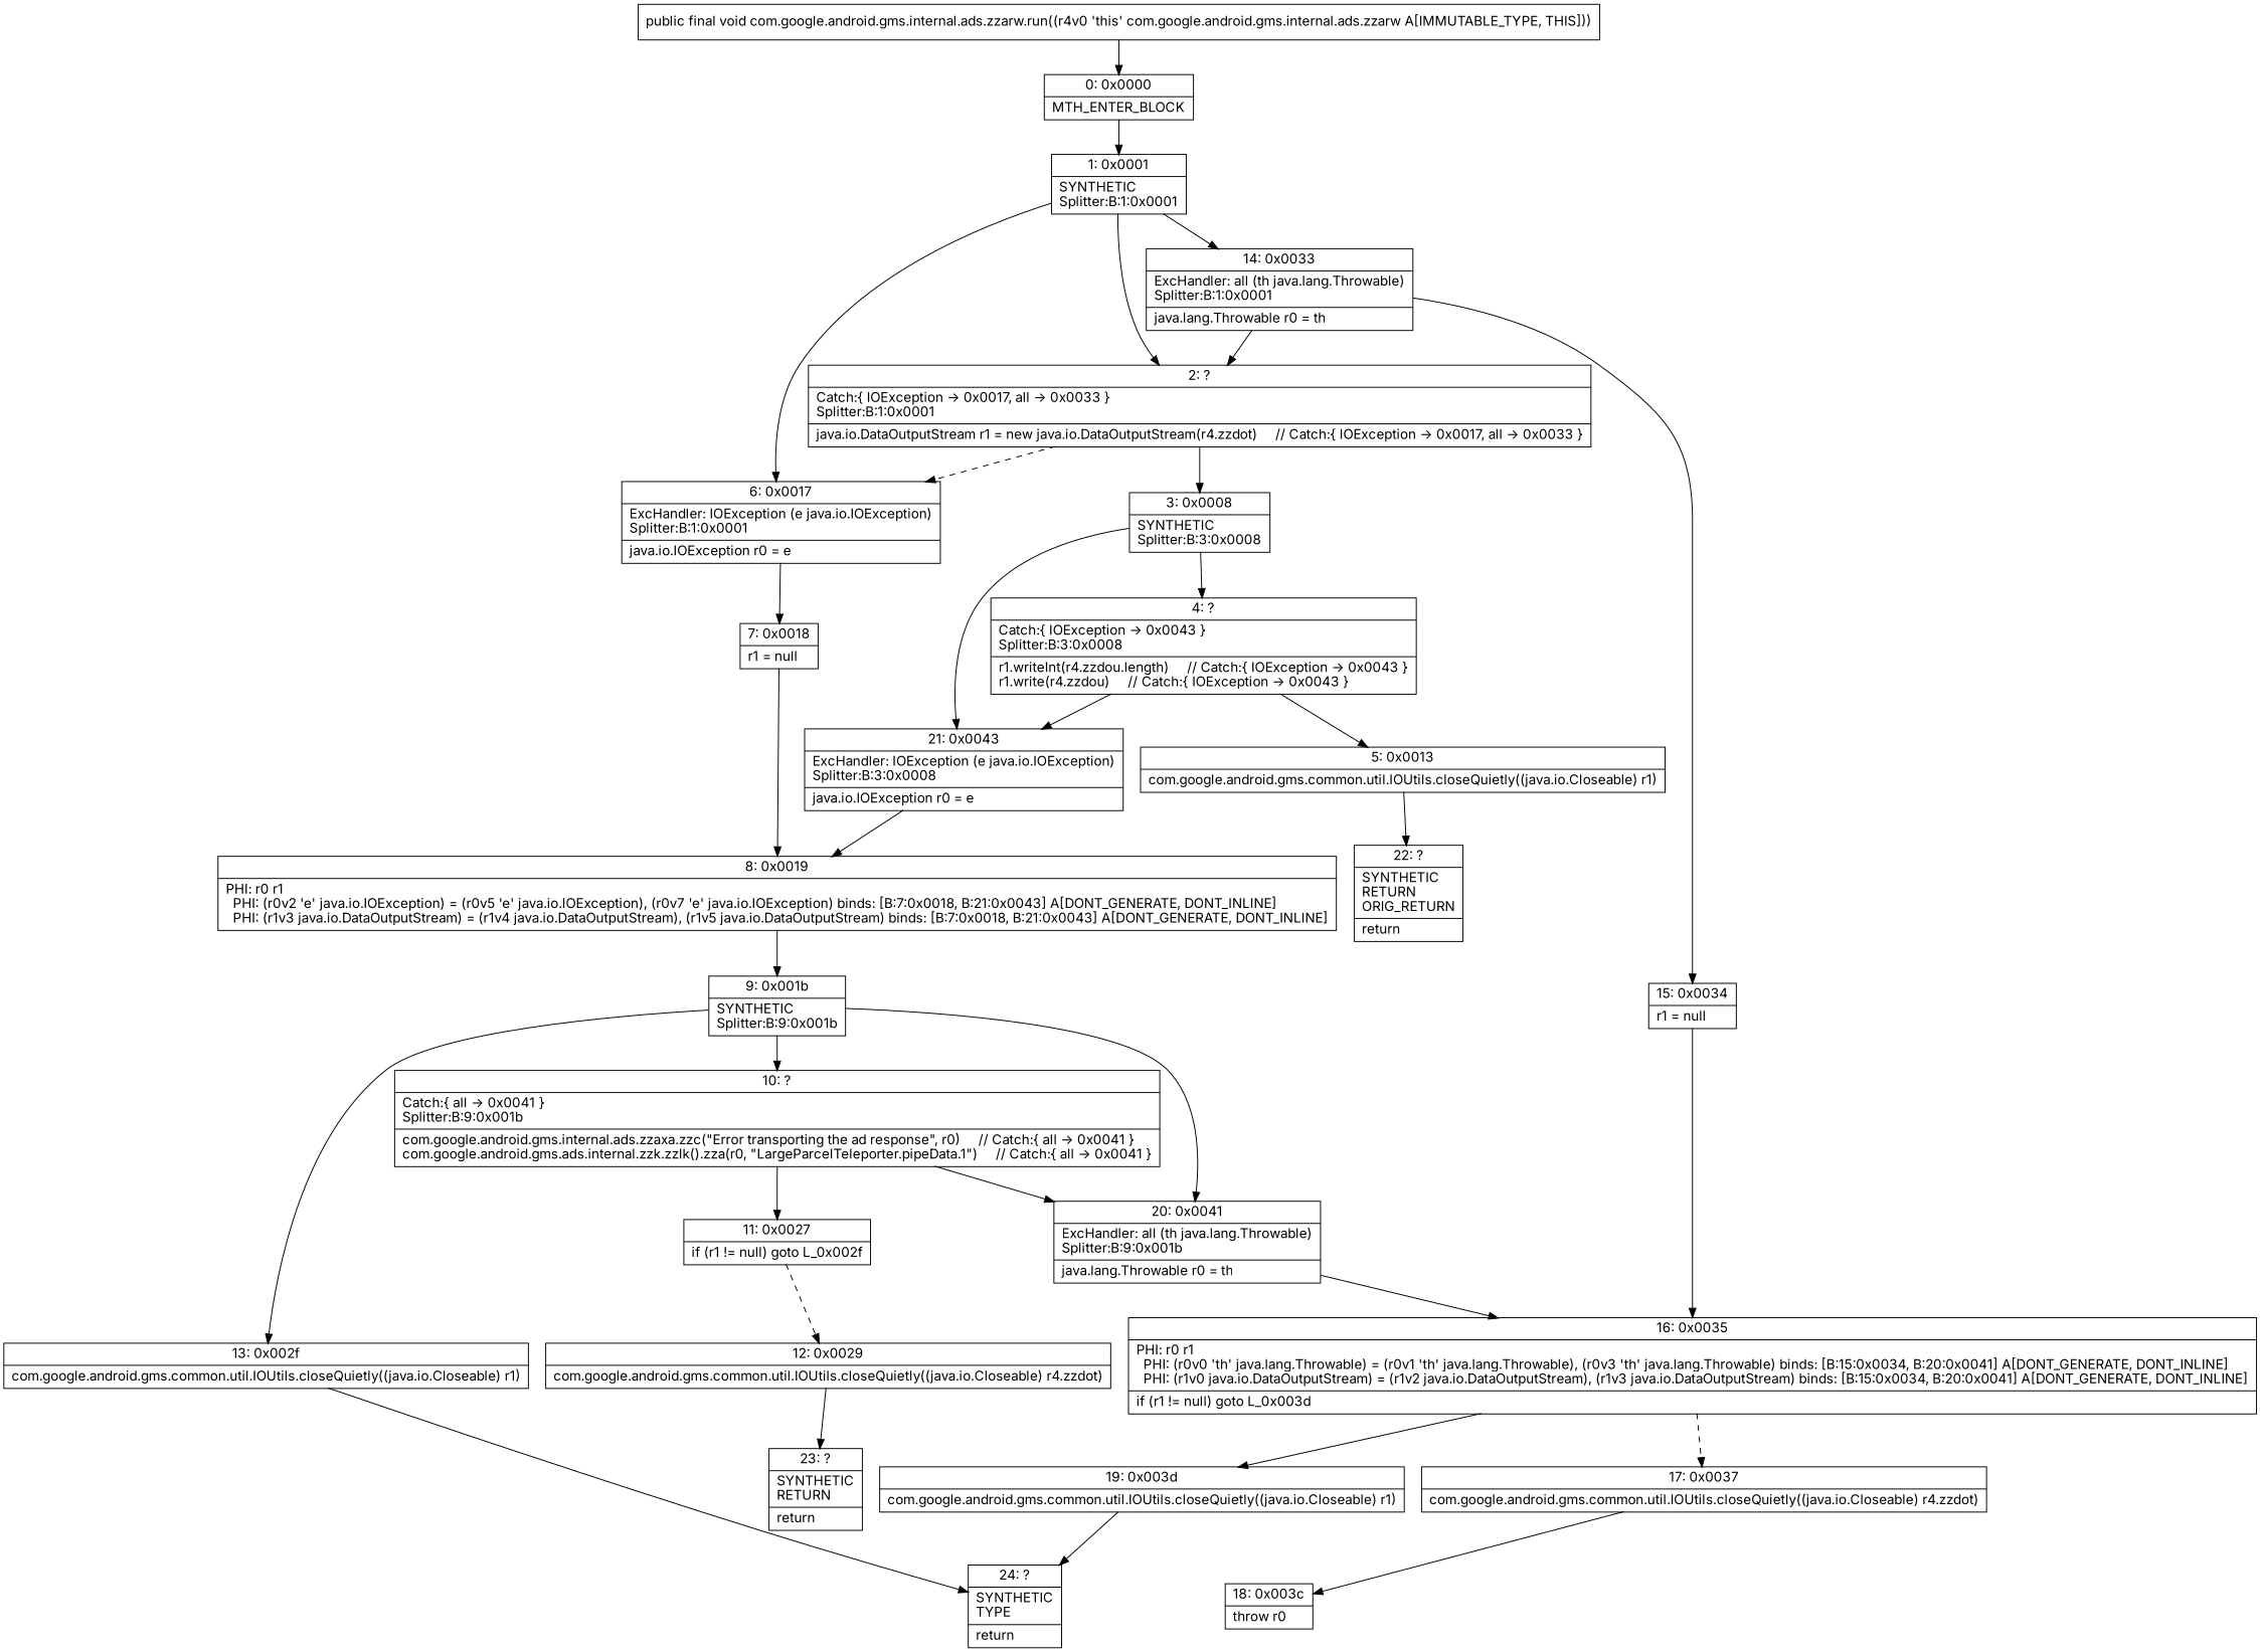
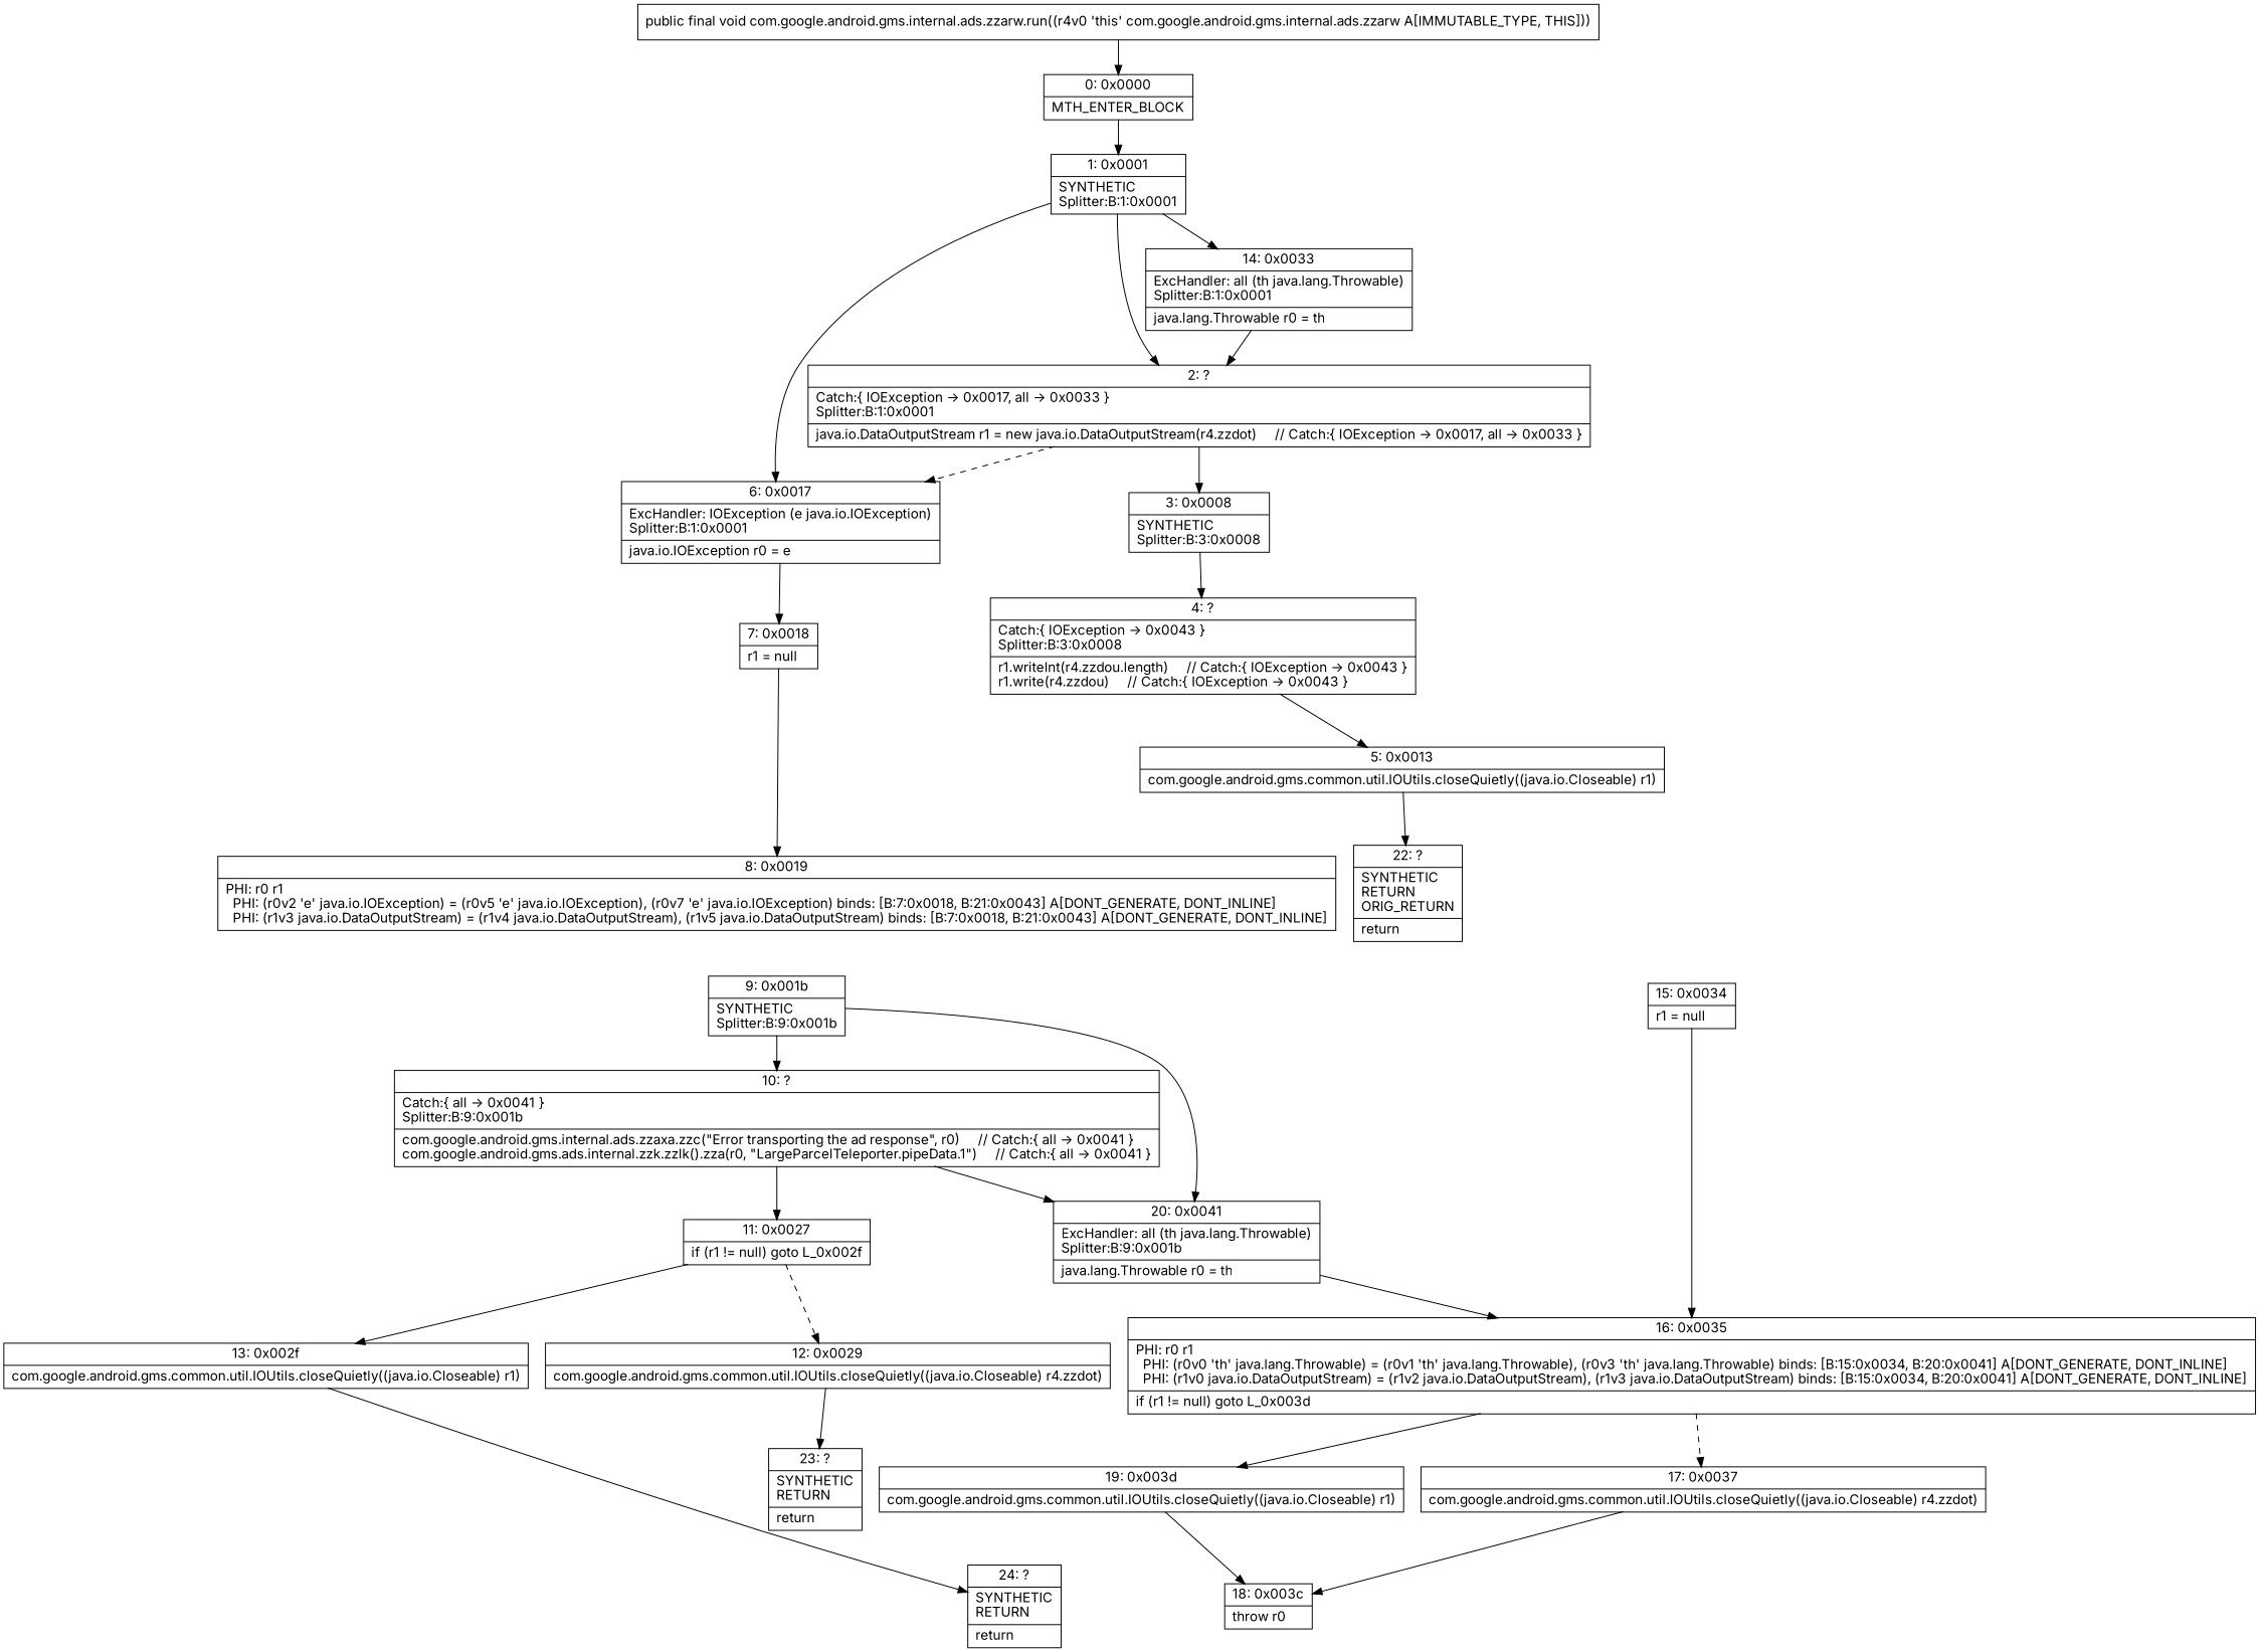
  digraph {
    fontname=Inter
    node [fontname=Inter shape=record]
    edge [fontname=Inter]
    n1 [label="{0\:\ 0x0000|MTH_ENTER_BLOCK\l}"]
    n2 [label="{1\:\ 0x0001|SYNTHETIC\lSplitter:B:1:0x0001\l}"]
    n3 [label="{2\:\ ?|Catch:\{ IOException \-\> 0x0017, all \-\> 0x0033 \}\lSplitter:B:1:0x0001\l|java.io.DataOutputStream r1 = new java.io.DataOutputStream(r4.zzdot)     \/\/ Catch:\{ IOException \-\> 0x0017, all \-\> 0x0033 \}\l}"]
    n4 [label="{6\:\ 0x0017|ExcHandler: IOException (e java.io.IOException)\lSplitter:B:1:0x0001\l|java.io.IOException r0 = e\l}"]
    n5 [label="{14\:\ 0x0033|ExcHandler: all (th java.lang.Throwable)\lSplitter:B:1:0x0001\l|java.lang.Throwable r0 = th\l}"]
    n6 [label="{3\:\ 0x0008|SYNTHETIC\lSplitter:B:3:0x0008\l}"]
    n7 [label="{7\:\ 0x0018|r1 = null\l}"]
    n8 [label="{15\:\ 0x0034|r1 = null\l}"]
    n9 [label="{4\:\ ?|Catch:\{ IOException \-\> 0x0043 \}\lSplitter:B:3:0x0008\l|r1.writeInt(r4.zzdou.length)     \/\/ Catch:\{ IOException \-\> 0x0043 \}\lr1.write(r4.zzdou)     \/\/ Catch:\{ IOException \-\> 0x0043 \}\l}"]
-   n10 [label="{21\:\ 0x0043|ExcHandler: IOException (e java.io.IOException)\lSplitter:B:3:0x0008\l|java.io.IOException r0 = e\l}"]
    n11 [label="{5\:\ 0x0013|com.google.android.gms.common.util.IOUtils.closeQuietly((java.io.Closeable) r1)\l}"]
    n12 [label="{8\:\ 0x0019|PHI: r0 r1 \l  PHI: (r0v2 'e' java.io.IOException) = (r0v5 'e' java.io.IOException), (r0v7 'e' java.io.IOException) binds: [B:7:0x0018, B:21:0x0043] A[DONT_GENERATE, DONT_INLINE]\l  PHI: (r1v3 java.io.DataOutputStream) = (r1v4 java.io.DataOutputStream), (r1v5 java.io.DataOutputStream) binds: [B:7:0x0018, B:21:0x0043] A[DONT_GENERATE, DONT_INLINE]\l}"]
    n13 [label="{22\:\ ?|SYNTHETIC\lRETURN\lORIG_RETURN\l|return\l}"]
    n14 [label="{9\:\ 0x001b|SYNTHETIC\lSplitter:B:9:0x001b\l}"]
    n15 [label="{10\:\ ?|Catch:\{ all \-\> 0x0041 \}\lSplitter:B:9:0x001b\l|com.google.android.gms.internal.ads.zzaxa.zzc(\"Error transporting the ad response\", r0)     \/\/ Catch:\{ all \-\> 0x0041 \}\lcom.google.android.gms.ads.internal.zzk.zzlk().zza(r0, \"LargeParcelTeleporter.pipeData.1\")     \/\/ Catch:\{ all \-\> 0x0041 \}\l}"]
    n16 [label="{20\:\ 0x0041|ExcHandler: all (th java.lang.Throwable)\lSplitter:B:9:0x001b\l|java.lang.Throwable r0 = th\l}"]
    n17 [label="{11\:\ 0x0027|if (r1 != null) goto L_0x002f\l}"]
    n18 [label="{16\:\ 0x0035|PHI: r0 r1 \l  PHI: (r0v0 'th' java.lang.Throwable) = (r0v1 'th' java.lang.Throwable), (r0v3 'th' java.lang.Throwable) binds: [B:15:0x0034, B:20:0x0041] A[DONT_GENERATE, DONT_INLINE]\l  PHI: (r1v0 java.io.DataOutputStream) = (r1v2 java.io.DataOutputStream), (r1v3 java.io.DataOutputStream) binds: [B:15:0x0034, B:20:0x0041] A[DONT_GENERATE, DONT_INLINE]\l|if (r1 != null) goto L_0x003d\l}"]
    n19 [label="{12\:\ 0x0029|com.google.android.gms.common.util.IOUtils.closeQuietly((java.io.Closeable) r4.zzdot)\l}"]
    n20 [label="{13\:\ 0x002f|com.google.android.gms.common.util.IOUtils.closeQuietly((java.io.Closeable) r1)\l}"]
    n21 [label="{23\:\ ?|SYNTHETIC\lRETURN\l|return\l}"]
-   n22 [label="{24\:\ ?|SYNTHETIC\lTYPE\l|return\l}"]
+   n22 [label="{24\:\ ?|SYNTHETIC\lRETURN\l|return\l}"]
    n23 [label="{17\:\ 0x0037|com.google.android.gms.common.util.IOUtils.closeQuietly((java.io.Closeable) r4.zzdot)\l}"]
    n24 [label="{19\:\ 0x003d|com.google.android.gms.common.util.IOUtils.closeQuietly((java.io.Closeable) r1)\l}"]
    n25 [label="{18\:\ 0x003c|throw r0\l}"]
    n26 [label="{public final void com.google.android.gms.internal.ads.zzarw.run((r4v0 'this' com.google.android.gms.internal.ads.zzarw A[IMMUTABLE_TYPE, THIS])) }"]
    n1 -> n2
    n2 -> n3
    n2 -> n4
    n2 -> n5
    n3 -> n4 [style=dashed]
    n3 -> n6
    n4 -> n7
    n5 -> n3
-   n5 -> n8
    n6 -> n9
-   n6 -> n10
    n7 -> n12
    n8 -> n18
-   n9 -> n10
    n9 -> n11
-   n10 -> n12
    n11 -> n13
-   n12 -> n14
    n14 -> n15
    n14 -> n16
    n15 -> n16
    n15 -> n17
    n16 -> n18
    n17 -> n19 [style=dashed]
-   n14 -> n20
+   n17 -> n20
    n18 -> n23 [style=dashed]
    n18 -> n24
    n19 -> n21
    n20 -> n22
    n23 -> n25
-   n24 -> n22
+   n24 -> n25
    n26 -> n1
  }
